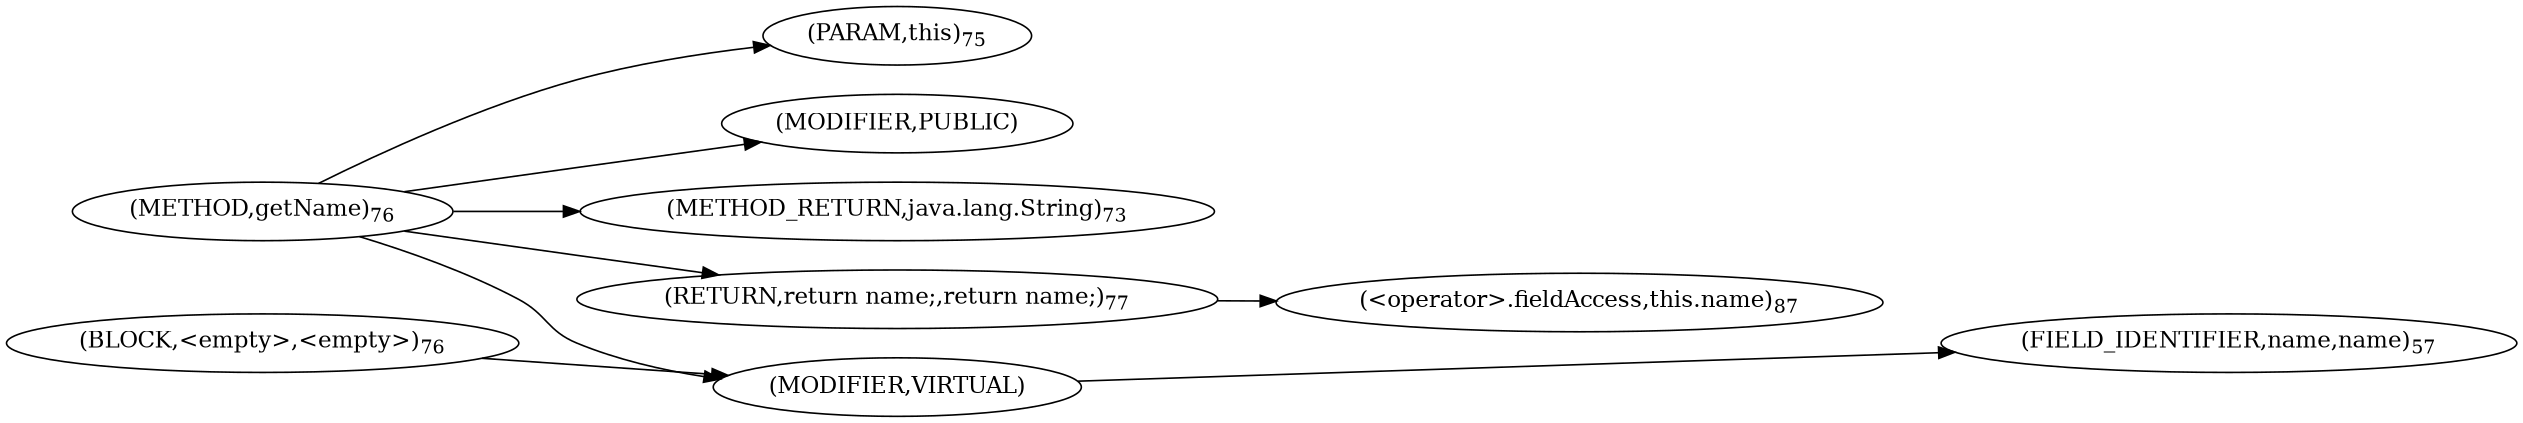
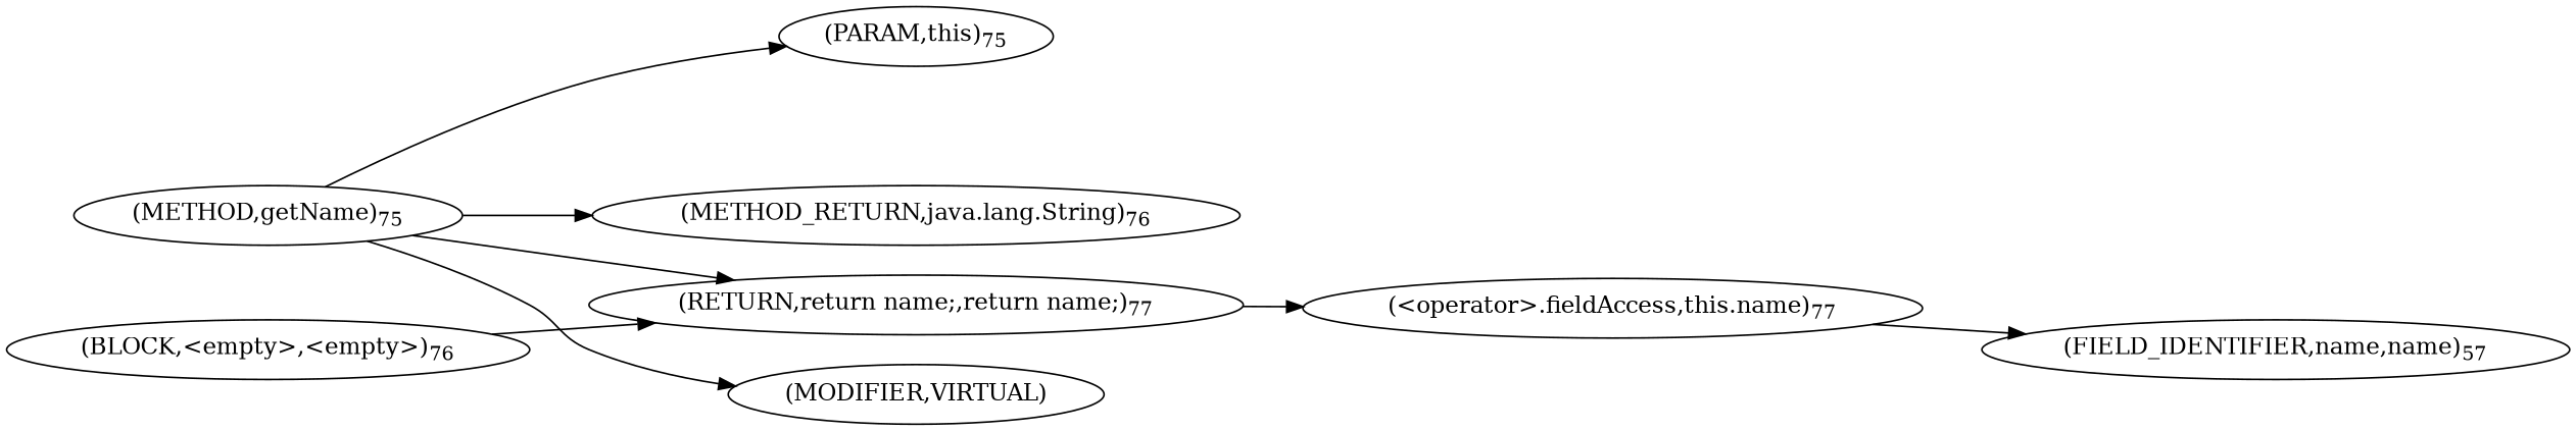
  digraph {
    rankdir=LR
-   n1 [label=<(METHOD,getName)<SUB>76</SUB>>]
+   n1 [label=<(METHOD,getName)<SUB>75</SUB>>]
    n2 [label=<(PARAM,this)<SUB>75</SUB>>]
-   n3 [label=<(MODIFIER,PUBLIC)>]
    n4 [label=<(MODIFIER,VIRTUAL)>]
-   n5 [label=<(METHOD_RETURN,java.lang.String)<SUB>73</SUB>>]
+   n5 [label=<(METHOD_RETURN,java.lang.String)<SUB>76</SUB>>]
    n6 [label=<(RETURN,return name;,return name;)<SUB>77</SUB>>]
    n7 [label=<(BLOCK,&lt;empty&gt;,&lt;empty&gt;)<SUB>76</SUB>>]
-   n8 [label=<(&lt;operator&gt;.fieldAccess,this.name)<SUB>87</SUB>>]
+   n8 [label=<(&lt;operator&gt;.fieldAccess,this.name)<SUB>77</SUB>>]
    n9 [label=<(FIELD_IDENTIFIER,name,name)<SUB>57</SUB>>]
    n1 -> n2
-   n1 -> n3
    n1 -> n4
    n1 -> n5
    n1 -> n6
    n6 -> n8
-   n7 -> n4
-   n4 -> n9
+   n7 -> n6
+   n8 -> n9
  }
